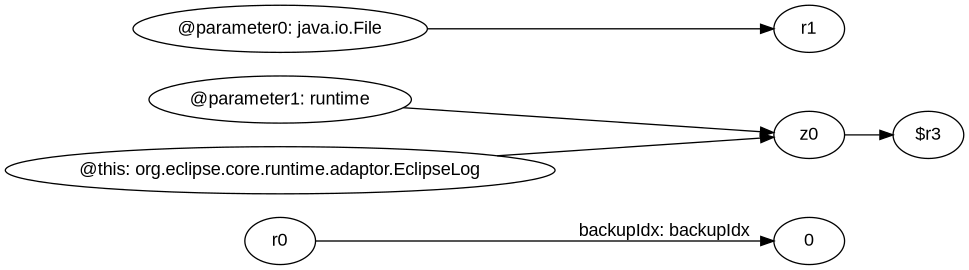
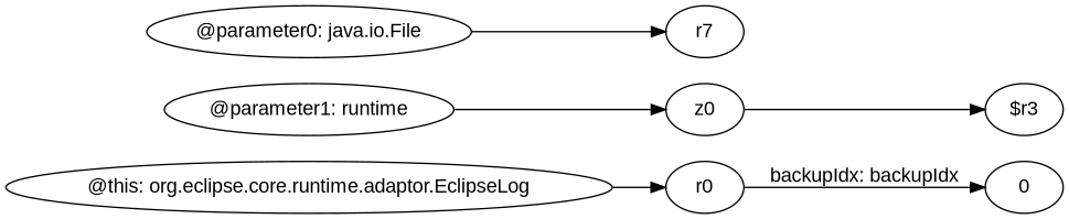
  digraph {
    fontname="Liberation Sans"
    rankdir=LR
    node [fontname="Liberation Sans"]
    edge [fontname="Liberation Sans"]
    n1 [label=r0]
    n2 [label=0]
    n3 [label="$r3"]
    n4 [label="@parameter1: runtime"]
    n5 [label=z0]
    n6 [label="@parameter0: java.io.File"]
-   n7 [label=r1]
+   n7 [label=r7]
    n8 [label="@this: org.eclipse.core.runtime.adaptor.EclipseLog"]
    n1 -> n2 [label="backupIdx: backupIdx"]
    n4 -> n5
    n5 -> n3
    n6 -> n7
-   n8 -> n5
+   n8 -> n1
  }
